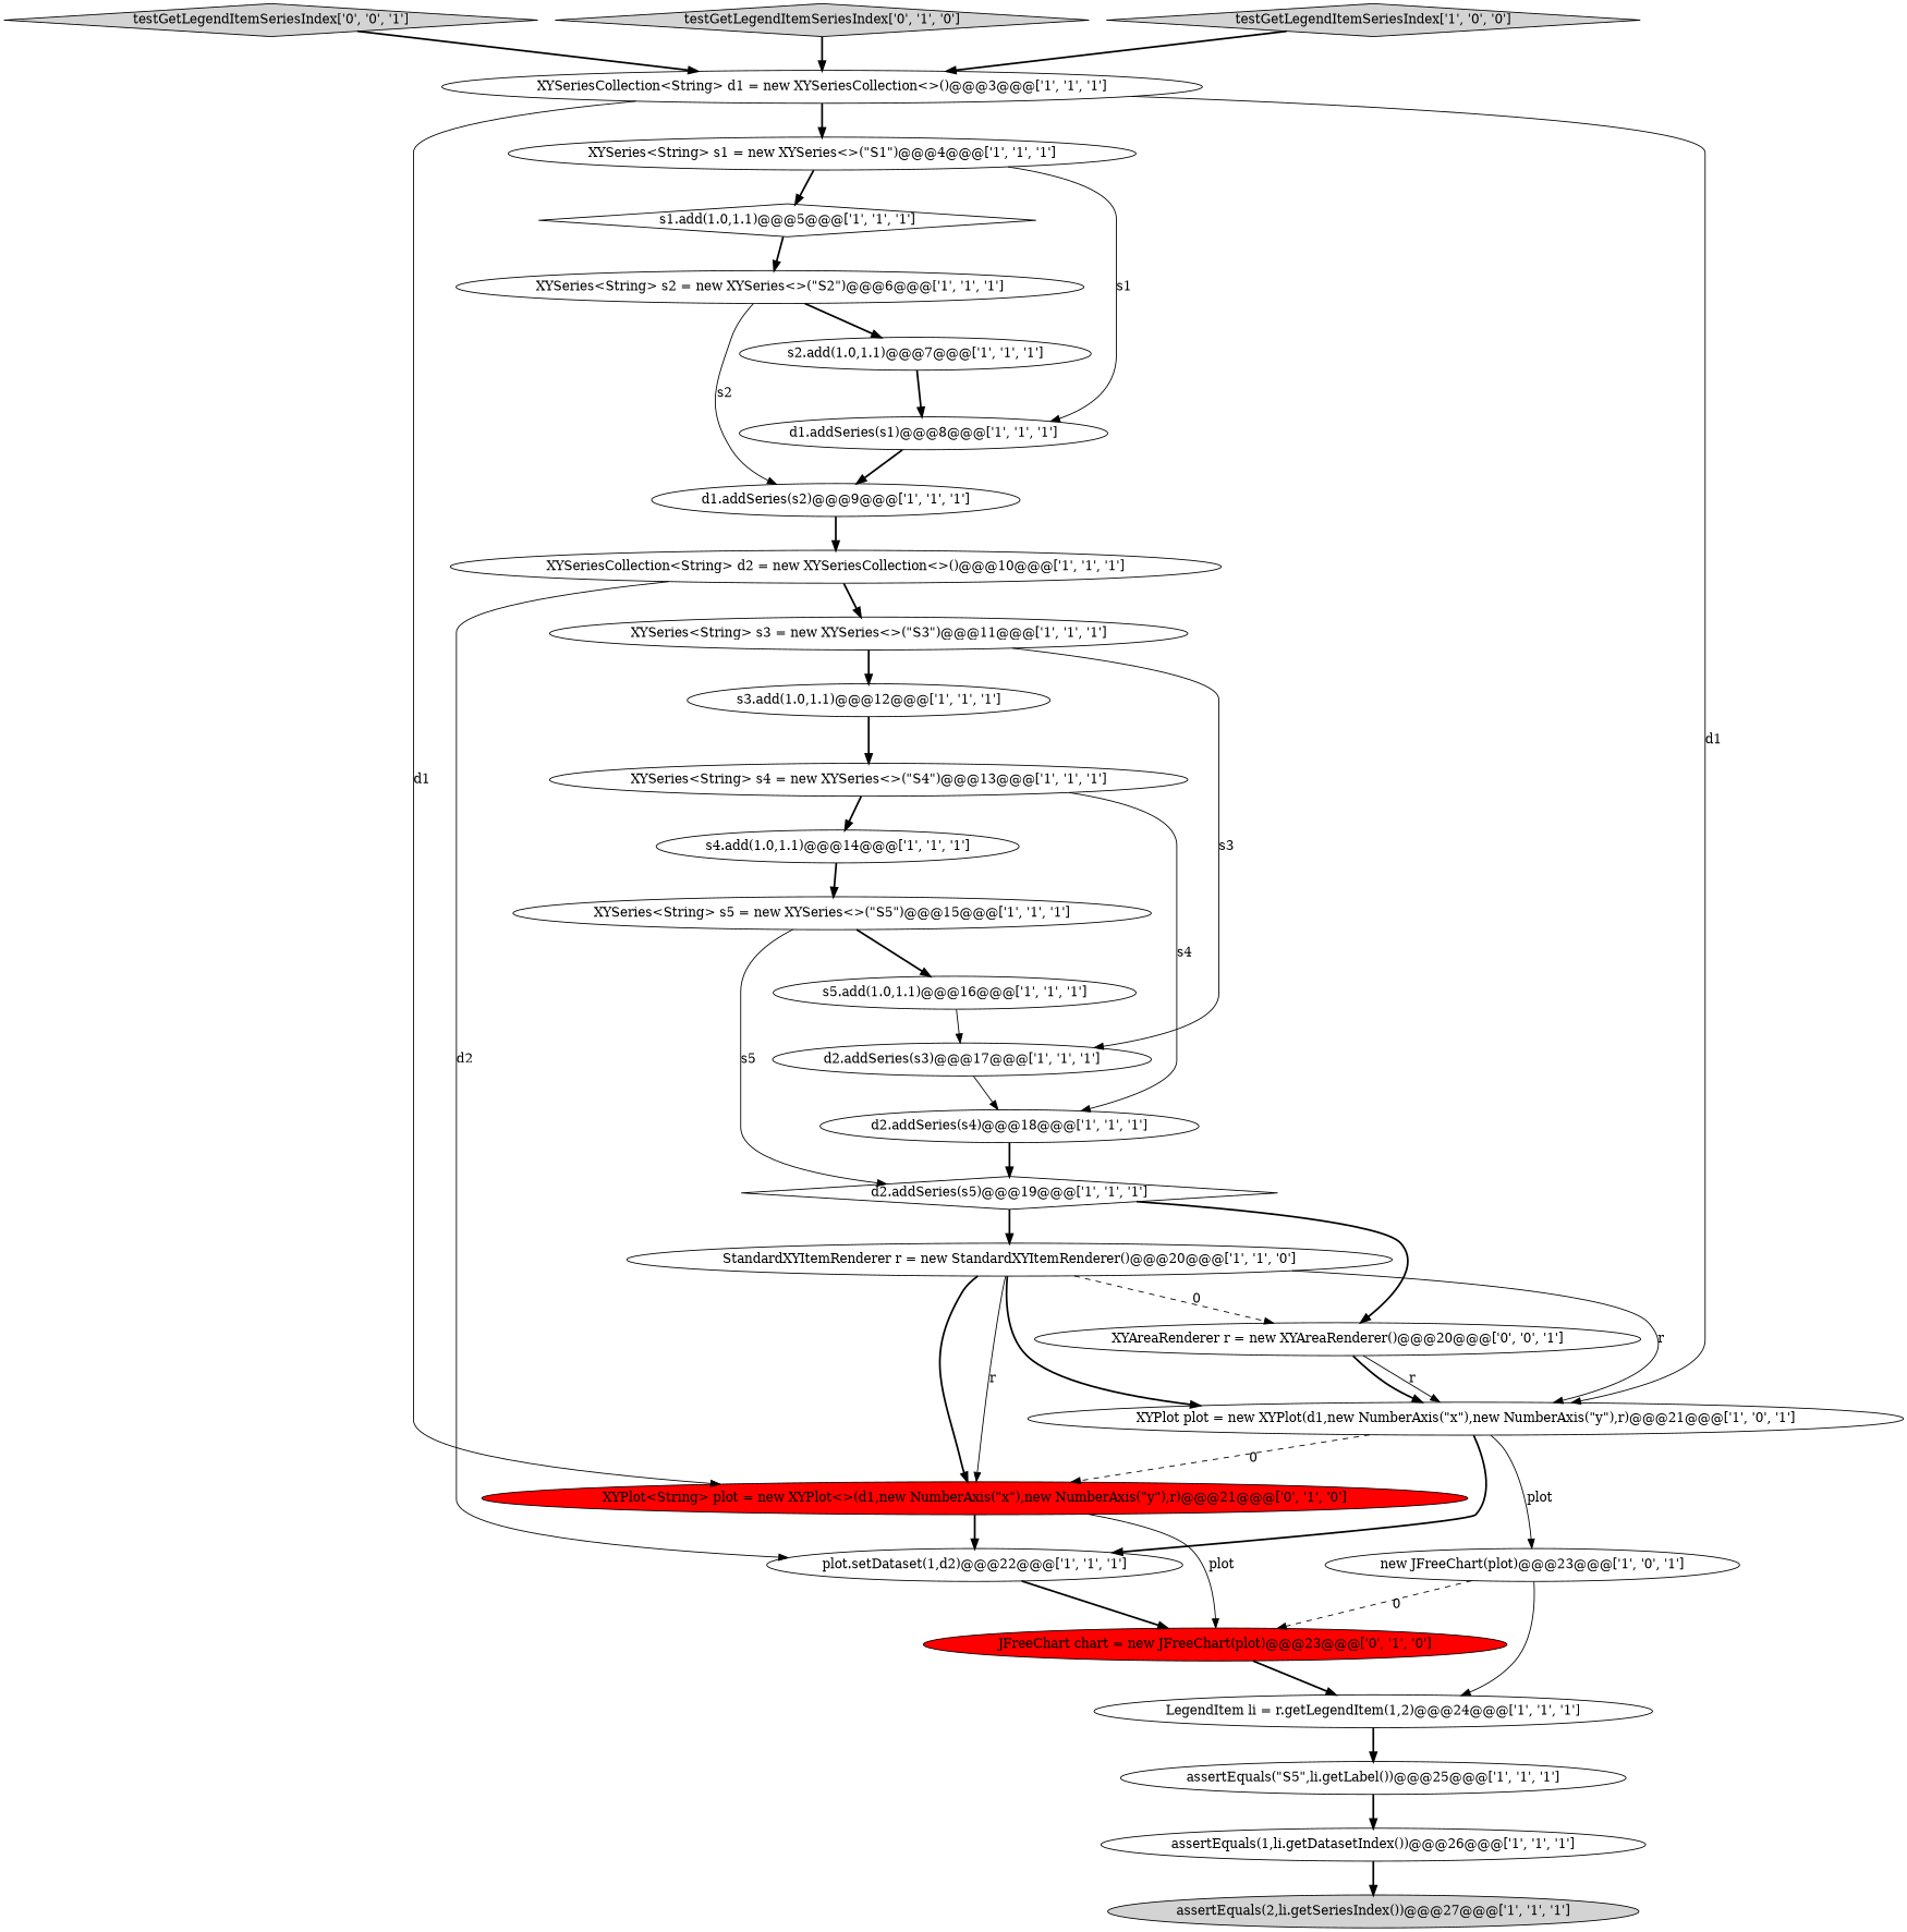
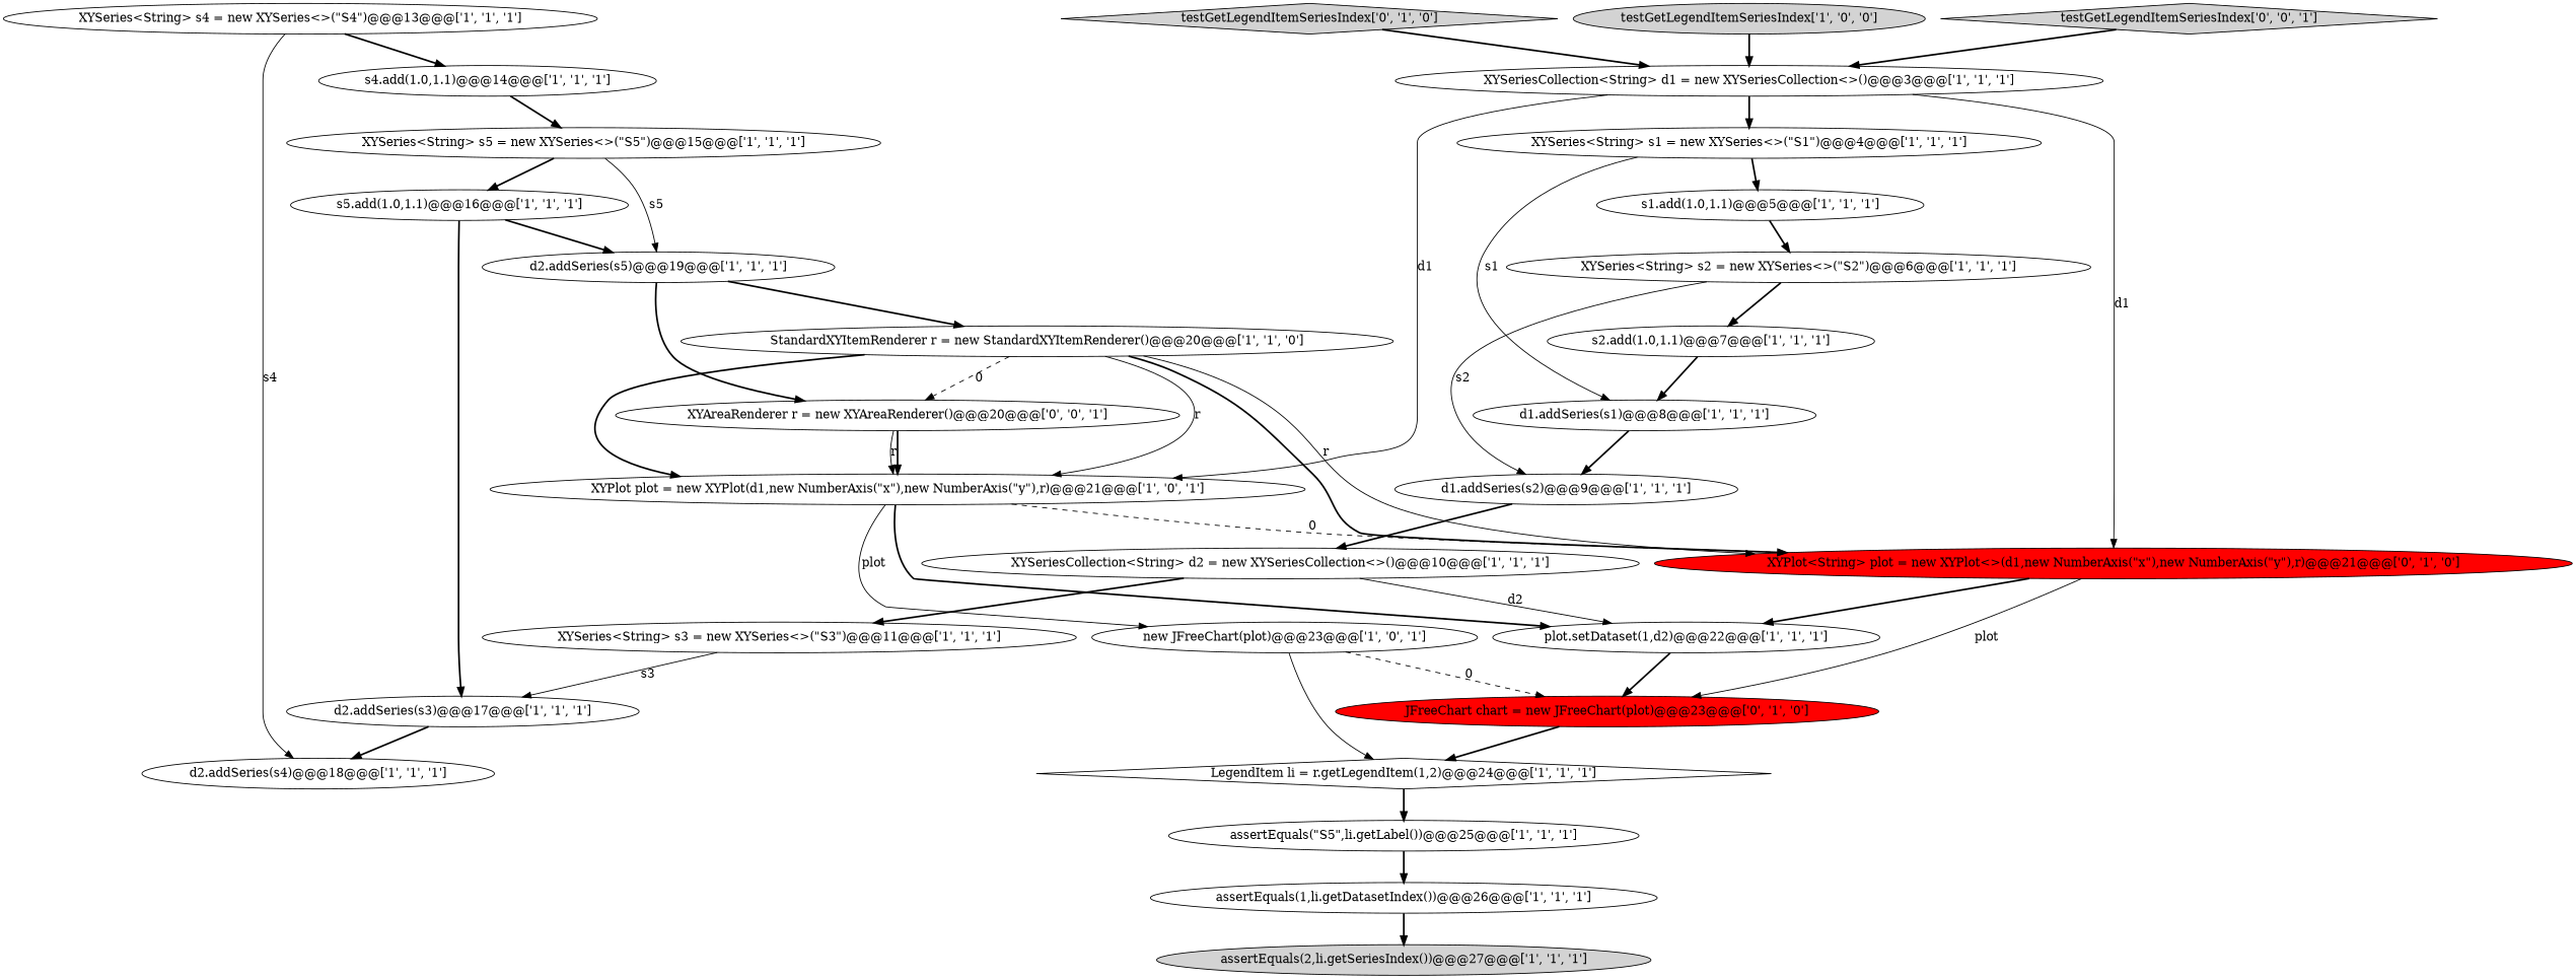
  digraph {
    fontname="DejaVu Serif"
    node [fillcolor=white fontname="DejaVu Serif" shape=ellipse style=filled]
    edge [fontname="DejaVu Serif" style=bold]
    n1 [label="s2.add(1.0,1.1)@@@7@@@['1', '1', '1']"]
    n2 [label="d1.addSeries(s1)@@@8@@@['1', '1', '1']"]
    n3 [label="d1.addSeries(s2)@@@9@@@['1', '1', '1']"]
    n4 [label="assertEquals(1,li.getDatasetIndex())@@@26@@@['1', '1', '1']"]
    n5 [fillcolor=lightgray label="assertEquals(2,li.getSeriesIndex())@@@27@@@['1', '1', '1']"]
    n6 [label="XYSeries<String> s4 = new XYSeries<>(\"S4\")@@@13@@@['1', '1', '1']"]
    n7 [label="s4.add(1.0,1.1)@@@14@@@['1', '1', '1']"]
    n8 [label="d2.addSeries(s4)@@@18@@@['1', '1', '1']"]
    n9 [label="XYSeries<String> s5 = new XYSeries<>(\"S5\")@@@15@@@['1', '1', '1']"]
-   n10 [label="d2.addSeries(s5)@@@19@@@['1', '1', '1']" shape=diamond]
+   n10 [label="d2.addSeries(s5)@@@19@@@['1', '1', '1']"]
    n11 [label="assertEquals(\"S5\",li.getLabel())@@@25@@@['1', '1', '1']"]
-   n12 [label="s1.add(1.0,1.1)@@@5@@@['1', '1', '1']" shape=diamond]
+   n12 [label="s1.add(1.0,1.1)@@@5@@@['1', '1', '1']"]
    n13 [label="XYSeries<String> s2 = new XYSeries<>(\"S2\")@@@6@@@['1', '1', '1']"]
    n14 [label="plot.setDataset(1,d2)@@@22@@@['1', '1', '1']"]
    n15 [fillcolor=red label="JFreeChart chart = new JFreeChart(plot)@@@23@@@['0', '1', '0']"]
-   n16 [label="LegendItem li = r.getLegendItem(1,2)@@@24@@@['1', '1', '1']"]
+   n16 [label="LegendItem li = r.getLegendItem(1,2)@@@24@@@['1', '1', '1']" shape=diamond]
    n17 [label="new JFreeChart(plot)@@@23@@@['1', '0', '1']"]
    n18 [label="XYSeriesCollection<String> d1 = new XYSeriesCollection<>()@@@3@@@['1', '1', '1']"]
    n19 [label="XYSeries<String> s1 = new XYSeries<>(\"S1\")@@@4@@@['1', '1', '1']"]
    n20 [label="XYPlot plot = new XYPlot(d1,new NumberAxis(\"x\"),new NumberAxis(\"y\"),r)@@@21@@@['1', '0', '1']"]
    n21 [fillcolor=red label="XYPlot<String> plot = new XYPlot<>(d1,new NumberAxis(\"x\"),new NumberAxis(\"y\"),r)@@@21@@@['0', '1', '0']"]
    n22 [label="d2.addSeries(s3)@@@17@@@['1', '1', '1']"]
-   n23 [label="s3.add(1.0,1.1)@@@12@@@['1', '1', '1']"]
    n24 [fillcolor=lightgray label="testGetLegendItemSeriesIndex['0', '0', '1']" shape=diamond]
    n25 [fillcolor=lightgray label="testGetLegendItemSeriesIndex['0', '1', '0']" shape=diamond]
    n26 [label="s5.add(1.0,1.1)@@@16@@@['1', '1', '1']"]
    n27 [label="StandardXYItemRenderer r = new StandardXYItemRenderer()@@@20@@@['1', '1', '0']"]
    n28 [label="XYAreaRenderer r = new XYAreaRenderer()@@@20@@@['0', '0', '1']"]
-   n29 [fillcolor=lightgray label="testGetLegendItemSeriesIndex['1', '0', '0']" shape=diamond]
+   n29 [fillcolor=lightgray label="testGetLegendItemSeriesIndex['1', '0', '0']"]
    n30 [label="XYSeriesCollection<String> d2 = new XYSeriesCollection<>()@@@10@@@['1', '1', '1']"]
    n31 [label="XYSeries<String> s3 = new XYSeries<>(\"S3\")@@@11@@@['1', '1', '1']"]
    n1 -> n2
    n2 -> n3
    n3 -> n30
    n4 -> n5
    n6 -> n7
    n6 -> n8 [label=s4 style=solid]
    n7 -> n9
-   n8 -> n10
+   n26 -> n10
    n9 -> n10 [label=s5 style=solid]
    n9 -> n26
    n10 -> n27
    n10 -> n28
    n11 -> n4
    n12 -> n13
    n13 -> n1
    n13 -> n3 [label=s2 style=solid]
    n14 -> n15
    n15 -> n16
    n16 -> n11
    n17 -> n15 [label=0 style=dashed]
    n17 -> n16 [style=solid]
    n18 -> n19
    n18 -> n20 [label=d1 style=solid]
    n18 -> n21 [label=d1 style=solid]
    n19 -> n2 [label=s1 style=solid]
    n19 -> n12
    n20 -> n14
    n20 -> n17 [label=plot style=solid]
    n20 -> n21 [label=0 style=dashed]
    n21 -> n14
    n21 -> n15 [label=plot style=solid]
-   n22 -> n8 [style=solid]
-   n23 -> n6
+   n22 -> n8
    n24 -> n18
    n25 -> n18
-   n26 -> n22 [style=solid]
+   n26 -> n22
    n27 -> n20
    n27 -> n20 [label=r style=solid]
    n27 -> n21
    n27 -> n21 [label=r style=solid]
    n27 -> n28 [label=0 style=dashed]
    n28 -> n20 [label=r style=solid]
    n28 -> n20
    n29 -> n18
    n30 -> n14 [label=d2 style=solid]
    n30 -> n31
    n31 -> n22 [label=s3 style=solid]
-   n31 -> n23
  }
